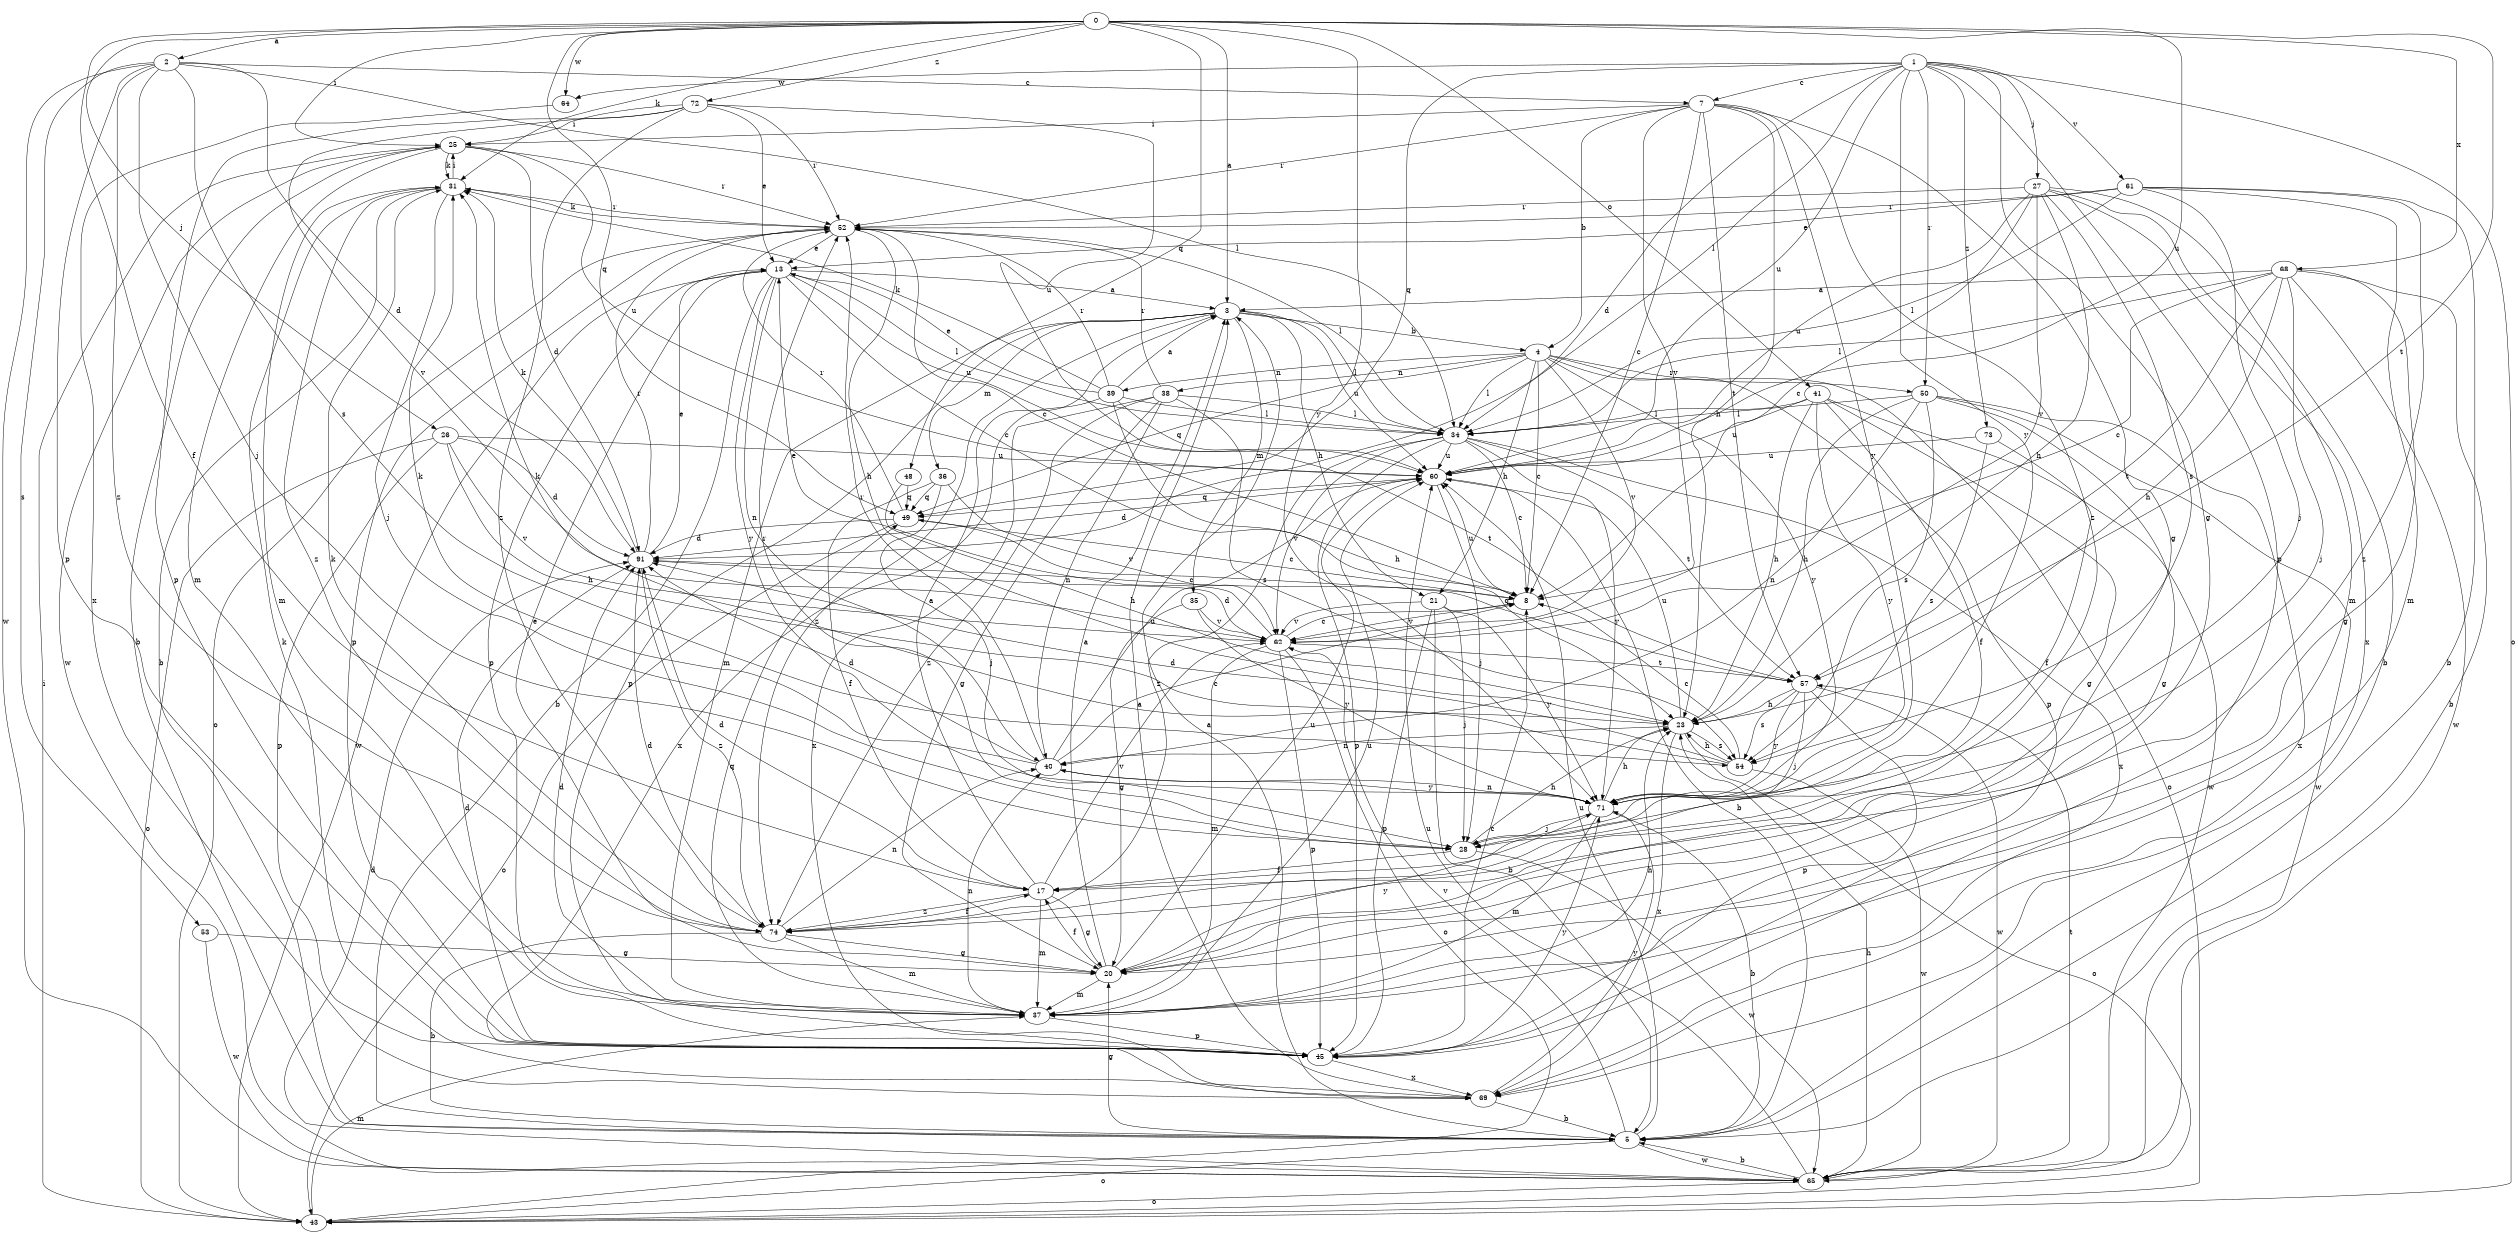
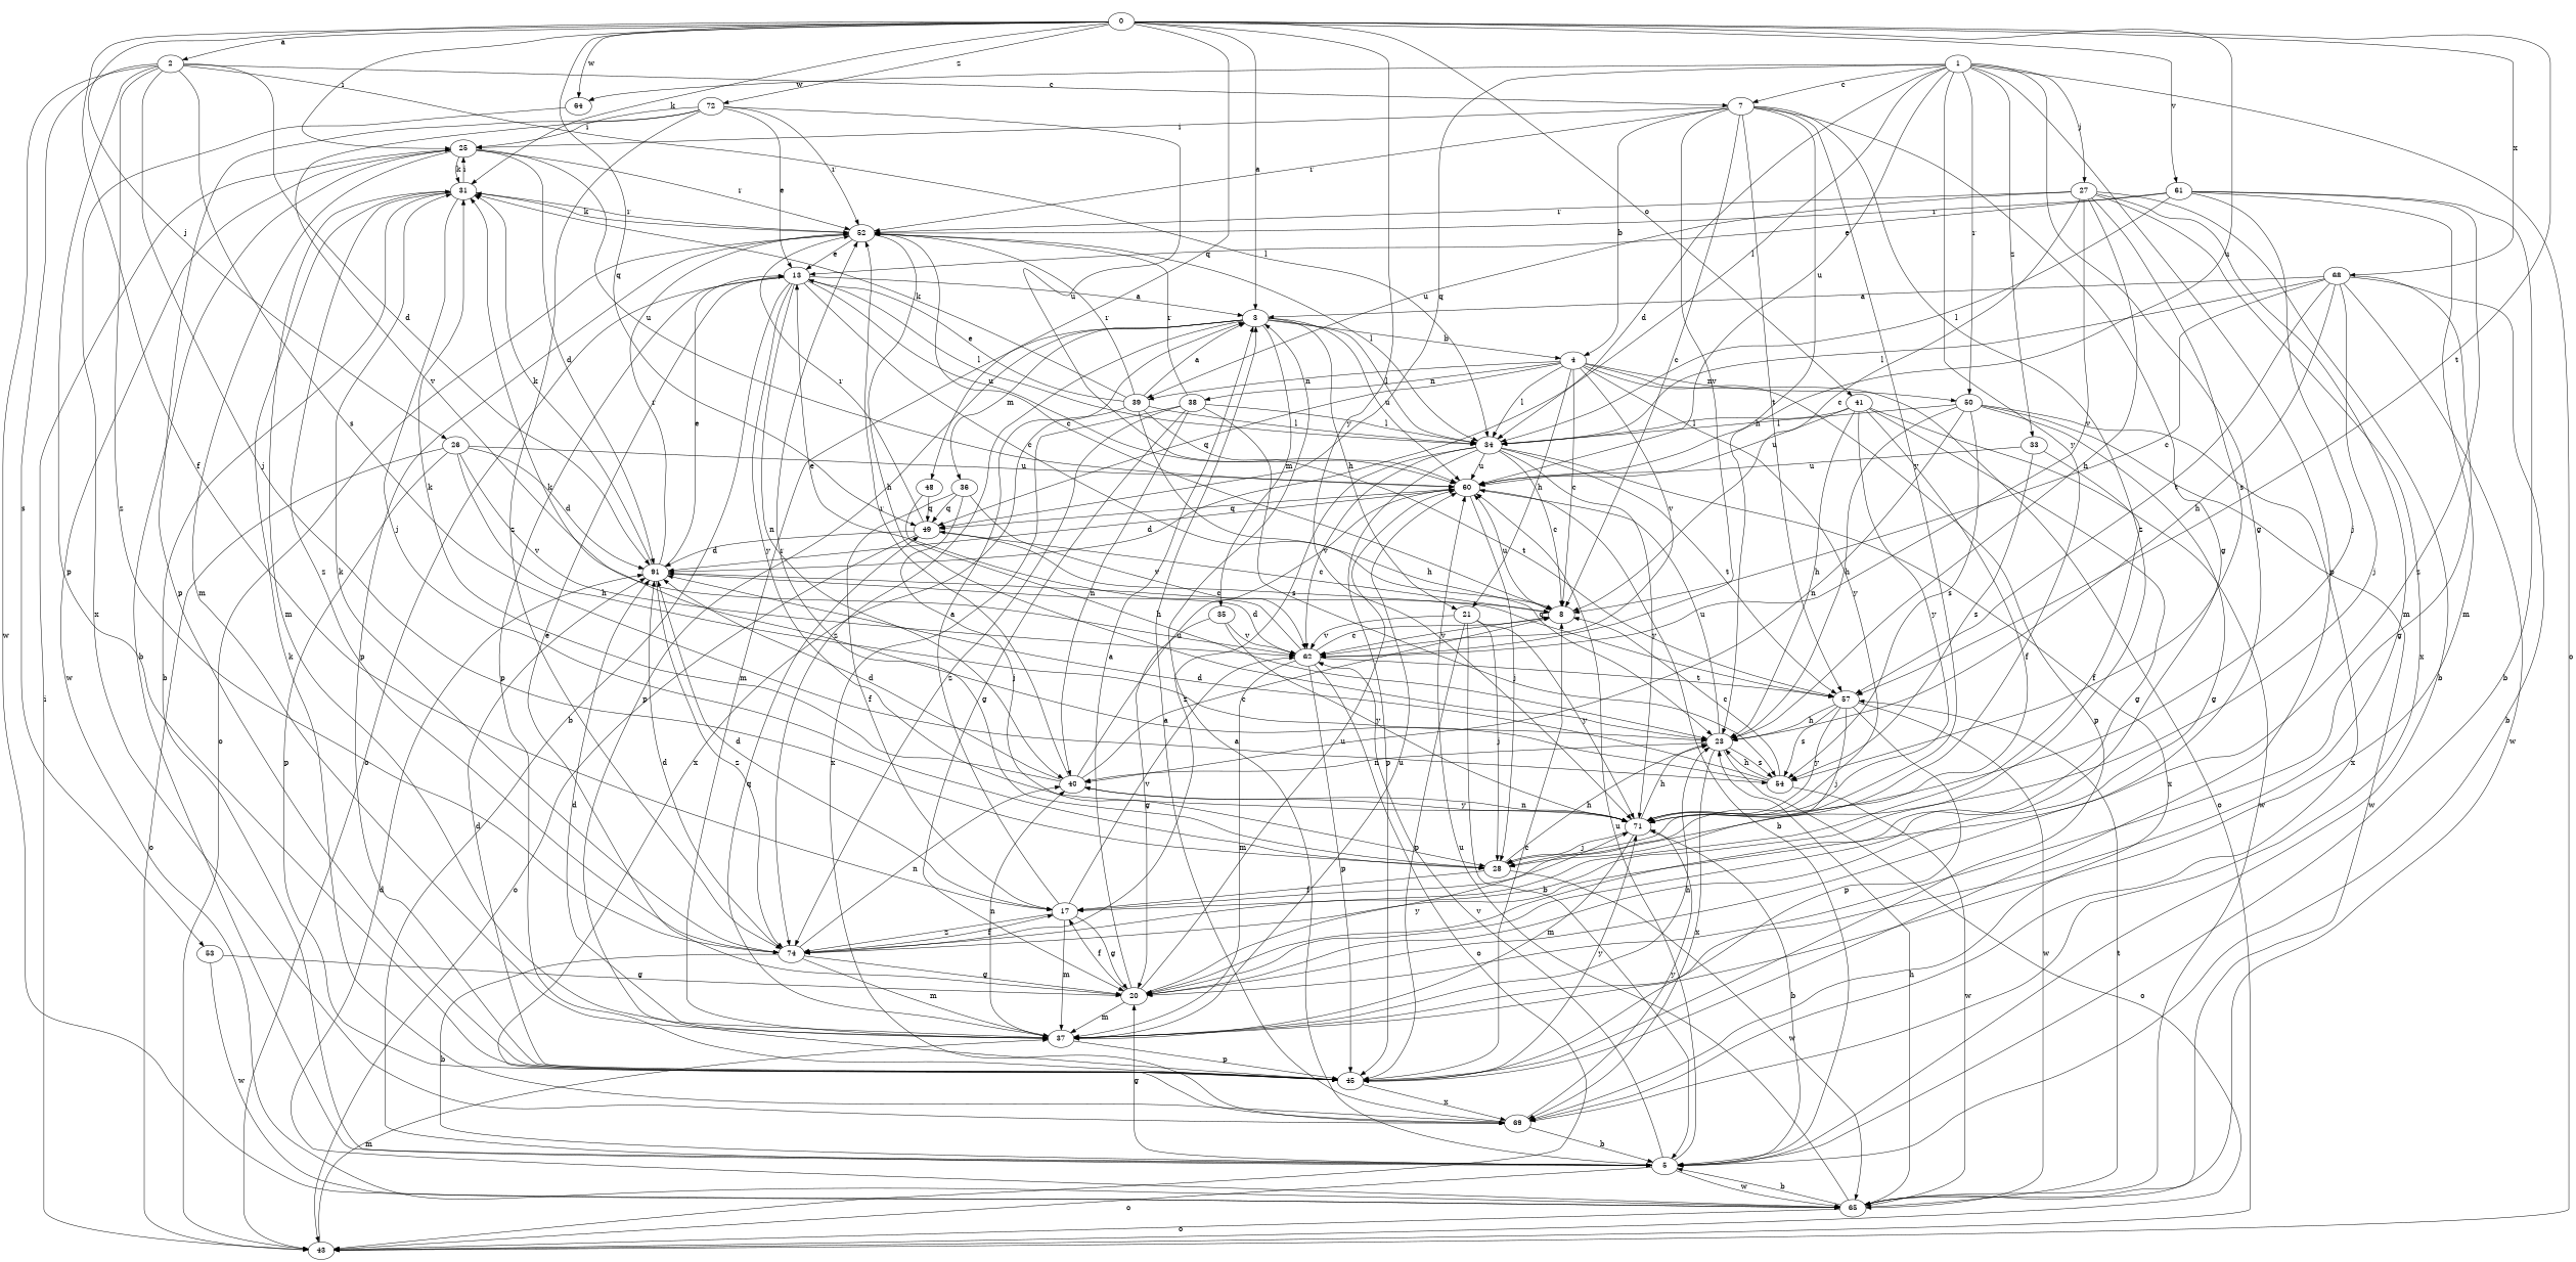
  strict digraph {
    0
    2
    3
    17
    25
    26
    31
    41
    48
    49
    57
    60
    61
    64
    68
    71
    72
    7
    n19 [label=91]
    34
    45
    28
    53
    54
    65
    74
    4
    21
    35
    36
    37
    20
    62
    5
    52
    43
    23
    8
    13
    69
    40
    1
    27
    50
-   73
+   73 [label=33]
    38
    39
    0 -> 2 [label=a]
    0 -> 3 [label=a]
    0 -> 17 [label=f]
    0 -> 25 [label=i]
    0 -> 26 [label=j]
    0 -> 31 [label=k]
    0 -> 41 [label=o]
    0 -> 48 [label=q]
    0 -> 49 [label=q]
    0 -> 57 [label=t]
    0 -> 60 [label=u]
-   1 -> 61 [label=v]
+   0 -> 61 [label=v]
    0 -> 64 [label=w]
    0 -> 68 [label=x]
    0 -> 71 [label=y]
    0 -> 72 [label=z]
    2 -> 7 [label=c]
    2 -> n19 [label=d]
    2 -> 34 [label=l]
    2 -> 45 [label=p]
    2 -> 28 [label=j]
    2 -> 53 [label=s]
    2 -> 54 [label=s]
    2 -> 65 [label=w]
    2 -> 74 [label=z]
    3 -> 60 [label=u]
    3 -> 34 [label=l]
    3 -> 45 [label=p]
    3 -> 74 [label=z]
    3 -> 4 [label=b]
    3 -> 21 [label=h]
    3 -> 35 [label=m]
    3 -> 36 [label=m]
    3 -> 37 [label=m]
    17 -> 3 [label=a]
    17 -> n19 [label=d]
    17 -> 74 [label=z]
    17 -> 37 [label=m]
    17 -> 20 [label=g]
    17 -> 62 [label=v]
    25 -> 31 [label=k]
    25 -> 60 [label=u]
    25 -> n19 [label=d]
    25 -> 65 [label=w]
    25 -> 37 [label=m]
    25 -> 5 [label=b]
    25 -> 52 [label=r]
    26 -> 60 [label=u]
    26 -> n19 [label=d]
    26 -> 45 [label=p]
    26 -> 62 [label=v]
    26 -> 43 [label=o]
    26 -> 23 [label=h]
    31 -> 25 [label=i]
    31 -> 28 [label=j]
    31 -> 74 [label=z]
    31 -> 37 [label=m]
    31 -> 5 [label=b]
    31 -> 52 [label=r]
    41 -> 17 [label=f]
    41 -> 60 [label=u]
    41 -> 71 [label=y]
    41 -> 34 [label=l]
    41 -> 65 [label=w]
    41 -> 20 [label=g]
    41 -> 23 [label=h]
    48 -> 49 [label=q]
    48 -> 23 [label=h]
    49 -> n19 [label=d]
    49 -> 52 [label=r]
    49 -> 43 [label=o]
    49 -> 8 [label=c]
    57 -> 49 [label=q]
    57 -> 71 [label=y]
    57 -> 45 [label=p]
    57 -> 28 [label=j]
    57 -> 54 [label=s]
    57 -> 65 [label=w]
    57 -> 23 [label=h]
    60 -> 49 [label=q]
    60 -> n19 [label=d]
    60 -> 28 [label=j]
    60 -> 5 [label=b]
    61 -> 34 [label=l]
    61 -> 28 [label=j]
    61 -> 74 [label=z]
    61 -> 37 [label=m]
    61 -> 5 [label=b]
    61 -> 52 [label=r]
    61 -> 13 [label=e]
    64 -> 69 [label=x]
    68 -> 3 [label=a]
    68 -> 57 [label=t]
    68 -> 34 [label=l]
    68 -> 28 [label=j]
    68 -> 65 [label=w]
    68 -> 20 [label=g]
    68 -> 5 [label=b]
    68 -> 23 [label=h]
    68 -> 8 [label=c]
    71 -> 28 [label=j]
    71 -> 37 [label=m]
    71 -> 5 [label=b]
    71 -> 23 [label=h]
    71 -> 40 [label=n]
    72 -> 25 [label=i]
    72 -> 60 [label=u]
    72 -> 45 [label=p]
    72 -> 74 [label=z]
    72 -> 62 [label=v]
    72 -> 52 [label=r]
    72 -> 13 [label=e]
    7 -> 25 [label=i]
    7 -> 57 [label=t]
    7 -> 71 [label=y]
    7 -> 74 [label=z]
    7 -> 4 [label=b]
    7 -> 20 [label=g]
    7 -> 62 [label=v]
    7 -> 52 [label=r]
    7 -> 23 [label=h]
    7 -> 8 [label=c]
    n19 -> 31 [label=k]
    n19 -> 74 [label=z]
    n19 -> 52 [label=r]
    n19 -> 8 [label=c]
    n19 -> 13 [label=e]
    34 -> 57 [label=t]
    34 -> 60 [label=u]
    34 -> 71 [label=y]
    34 -> 45 [label=p]
    34 -> 74 [label=z]
    34 -> 62 [label=v]
    34 -> 8 [label=c]
    34 -> 69 [label=x]
    45 -> 71 [label=y]
    45 -> n19 [label=d]
    45 -> 8 [label=c]
    45 -> 69 [label=x]
    28 -> 17 [label=f]
    28 -> 65 [label=w]
    28 -> 52 [label=r]
    28 -> 23 [label=h]
    53 -> 65 [label=w]
    53 -> 20 [label=g]
    54 -> 31 [label=k]
    54 -> n19 [label=d]
    54 -> 65 [label=w]
    54 -> 23 [label=h]
    54 -> 8 [label=c]
    65 -> 57 [label=t]
    65 -> 60 [label=u]
    65 -> n19 [label=d]
    65 -> 5 [label=b]
    65 -> 43 [label=o]
    65 -> 23 [label=h]
    74 -> 17 [label=f]
    74 -> 31 [label=k]
    74 -> n19 [label=d]
    74 -> 37 [label=m]
    74 -> 20 [label=g]
    74 -> 5 [label=b]
    74 -> 40 [label=n]
    4 -> 49 [label=q]
    4 -> 71 [label=y]
    4 -> 34 [label=l]
    4 -> 45 [label=p]
    4 -> 21 [label=h]
    4 -> 62 [label=v]
    4 -> 43 [label=o]
    4 -> 8 [label=c]
-   4 -> 50 [label=r]
+   4 -> 50 [label=n]
    4 -> 38 [label=n]
    4 -> 39 [label=n]
    21 -> 71 [label=y]
    21 -> 45 [label=p]
    21 -> 28 [label=j]
    21 -> 62 [label=v]
    21 -> 5 [label=b]
    35 -> 71 [label=y]
    35 -> 20 [label=g]
    35 -> 62 [label=v]
    36 -> 17 [label=f]
    36 -> 49 [label=q]
    36 -> 28 [label=j]
    36 -> 62 [label=v]
    37 -> 49 [label=q]
    37 -> 60 [label=u]
    37 -> n19 [label=d]
    37 -> 45 [label=p]
    37 -> 23 [label=h]
    37 -> 40 [label=n]
    20 -> 3 [label=a]
    20 -> 17 [label=f]
    20 -> 60 [label=u]
    20 -> 71 [label=y]
    20 -> 37 [label=m]
    20 -> 13 [label=e]
    62 -> 57 [label=t]
    62 -> n19 [label=d]
    62 -> 45 [label=p]
    62 -> 37 [label=m]
    62 -> 43 [label=o]
    62 -> 8 [label=c]
    62 -> 13 [label=e]
    5 -> 3 [label=a]
    5 -> 60 [label=u]
    5 -> 65 [label=w]
    5 -> 20 [label=g]
    5 -> 62 [label=v]
    5 -> 43 [label=o]
    52 -> 31 [label=k]
    52 -> 34 [label=l]
    52 -> 45 [label=p]
    52 -> 43 [label=o]
    52 -> 23 [label=h]
    52 -> 8 [label=c]
    52 -> 13 [label=e]
    43 -> 25 [label=i]
    43 -> 37 [label=m]
    23 -> 60 [label=u]
    23 -> 54 [label=s]
    23 -> 43 [label=o]
    23 -> 69 [label=x]
    23 -> 40 [label=n]
    8 -> 60 [label=u]
    8 -> 62 [label=v]
    13 -> 3 [label=a]
    13 -> 60 [label=u]
    13 -> 71 [label=y]
    13 -> 34 [label=l]
    13 -> 45 [label=p]
    13 -> 5 [label=b]
-   13 -> 43 [label=w]
+   13 -> 43 [label=o]
    13 -> 8 [label=c]
    13 -> 40 [label=n]
    69 -> 3 [label=a]
    69 -> 31 [label=k]
    69 -> 71 [label=y]
    69 -> 5 [label=b]
    40 -> 31 [label=k]
    40 -> 60 [label=u]
    40 -> 71 [label=y]
    40 -> n19 [label=d]
    40 -> 52 [label=r]
    40 -> 8 [label=c]
    1 -> 49 [label=q]
    1 -> 60 [label=u]
    1 -> 64 [label=w]
    1 -> 71 [label=y]
    1 -> 7 [label=c]
    1 -> n19 [label=d]
    1 -> 34 [label=l]
    1 -> 45 [label=p]
    1 -> 20 [label=g]
    1 -> 43 [label=o]
    1 -> 27 [label=j]
    1 -> 50 [label=r]
    1 -> 73 [label=z]
-   27 -> 60 [label=u]
+   27 -> 39 [label=u]
    27 -> 54 [label=s]
    27 -> 37 [label=m]
    27 -> 62 [label=v]
    27 -> 5 [label=b]
    27 -> 52 [label=r]
    27 -> 23 [label=h]
    27 -> 8 [label=c]
    27 -> 69 [label=x]
    50 -> 34 [label=l]
    50 -> 54 [label=s]
    50 -> 65 [label=w]
    50 -> 20 [label=g]
    50 -> 23 [label=h]
    50 -> 69 [label=x]
    50 -> 40 [label=n]
    73 -> 17 [label=f]
    73 -> 60 [label=u]
    73 -> 54 [label=s]
    38 -> 34 [label=l]
    38 -> 54 [label=s]
    38 -> 74 [label=z]
    38 -> 20 [label=g]
    38 -> 52 [label=r]
    38 -> 69 [label=x]
    38 -> 40 [label=n]
    39 -> 3 [label=a]
    39 -> 31 [label=k]
    39 -> 57 [label=t]
    39 -> 34 [label=l]
    39 -> 52 [label=r]
    39 -> 23 [label=h]
    39 -> 13 [label=e]
    39 -> 69 [label=x]
  }
